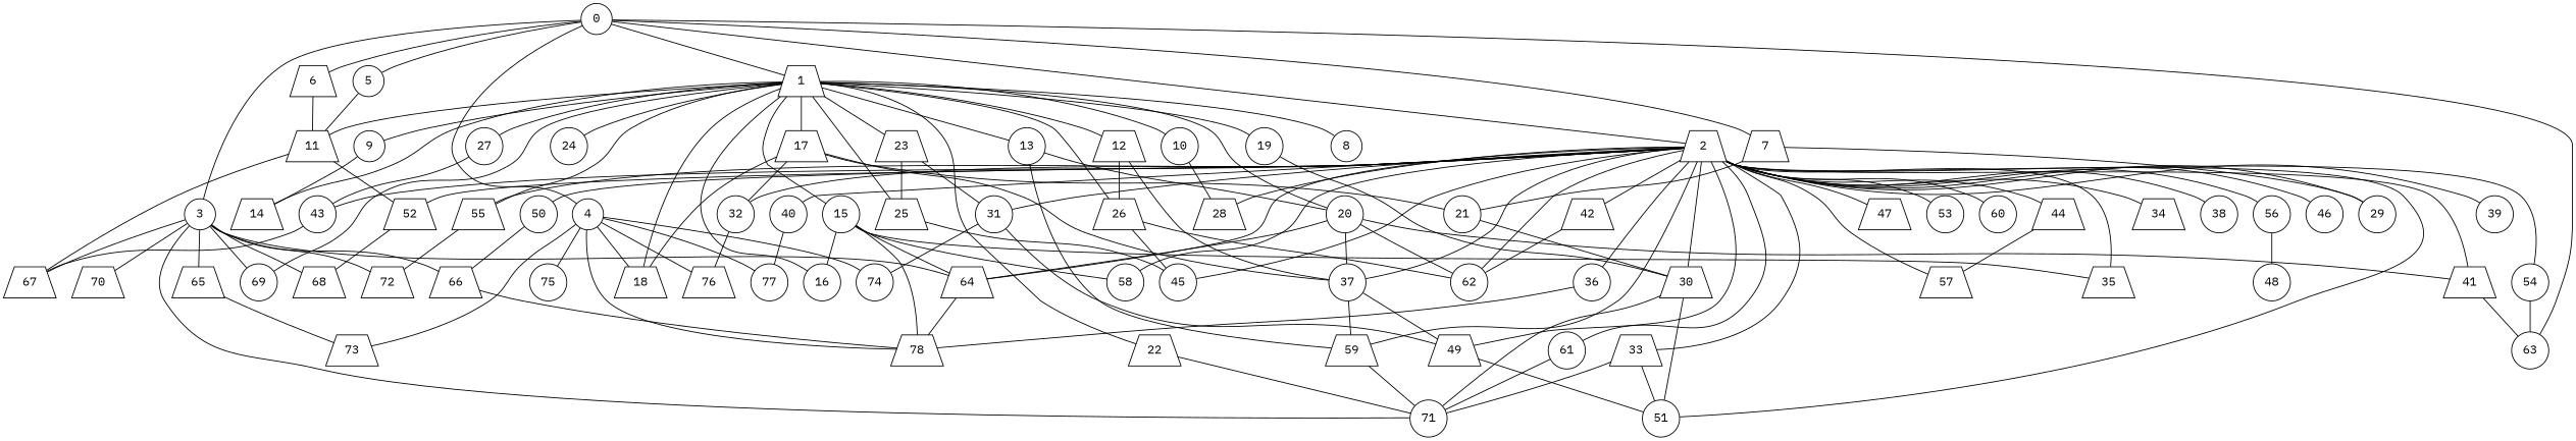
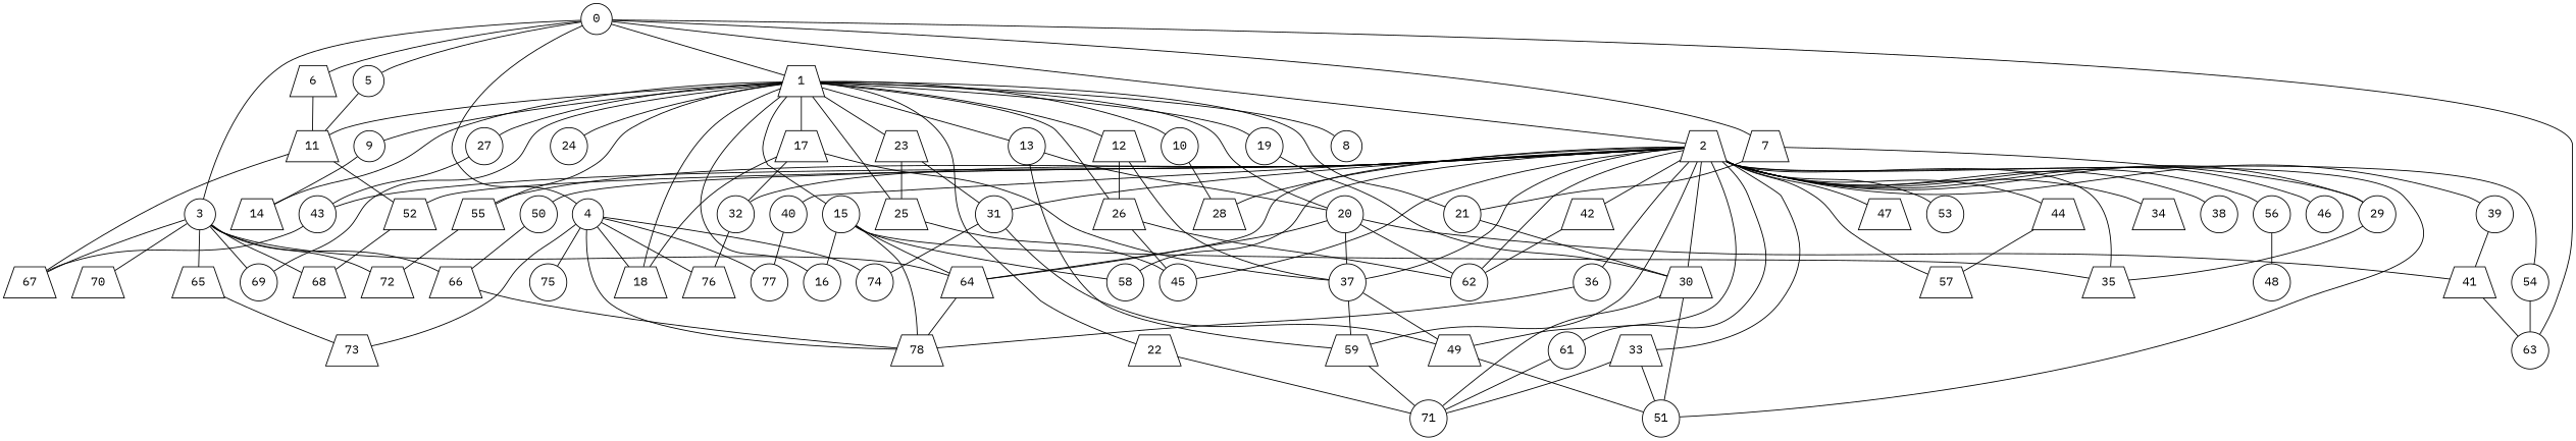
  graph {
    fontname="IBM Plex Mono"
    node [fontname="IBM Plex Mono" shape=circle]
    edge [fontname="IBM Plex Mono"]
    1 [shape=trapezium]
    0
    2 [shape=trapezium]
    3
    4
    5
    6 [shape=trapezium]
    7 [shape=trapezium]
    63
    8
    9
    10
    11 [shape=trapezium]
    12 [shape=trapezium]
    13
    14 [shape=trapezium]
    15
    16
    17 [shape=trapezium]
    18 [shape=trapezium]
    19
    20
    21
    22 [shape=trapezium]
    23 [shape=trapezium]
    24
    25 [shape=trapezium]
    26 [shape=trapezium]
    27
    55 [shape=trapezium]
    69
    28 [shape=trapezium]
    29
    30 [shape=trapezium]
    31
    32
    33 [shape=trapezium]
    34 [shape=trapezium]
    35 [shape=trapezium]
    36
    37
    38
    39
    40
    41 [shape=trapezium]
    42 [shape=trapezium]
    43
    44 [shape=trapezium]
    45
    46
    47 [shape=trapezium]
    49 [shape=trapezium]
    50
    51
    52 [shape=trapezium]
    53
    54
    56
    57 [shape=trapezium]
    58
    59 [shape=trapezium]
-   60
    61
    62
    64 [shape=trapezium]
    66 [shape=trapezium]
    67 [shape=trapezium]
    68 [shape=trapezium]
    70 [shape=trapezium]
    65 [shape=trapezium]
    72 [shape=trapezium]
    71
    73 [shape=trapezium]
    74
    75
    76 [shape=trapezium]
    77
    78 [shape=trapezium]
    48
    1 -- 8
    1 -- 9
    1 -- 10
    1 -- 11
    1 -- 12
    1 -- 13
    1 -- 14
    1 -- 15
    1 -- 16
    1 -- 17
    1 -- 18
    1 -- 19
    1 -- 20
-   17 -- 21
+   1 -- 21
    1 -- 22
    1 -- 23
    1 -- 24
    1 -- 25
    1 -- 26
    1 -- 27
    1 -- 55
    1 -- 69
    0 -- 1
    0 -- 2
    0 -- 3
    0 -- 4
    0 -- 5
    0 -- 6
    0 -- 7
    0 -- 63
    2 -- 55
    2 -- 28
    2 -- 29
    2 -- 30
    2 -- 31
    2 -- 32
    2 -- 33
    2 -- 34
    2 -- 35
    2 -- 36
    2 -- 37
    2 -- 38
    2 -- 39
    2 -- 40
-   2 -- 41
+   39 -- 41
    2 -- 42
    2 -- 43
    2 -- 44
    2 -- 45
    2 -- 46
    2 -- 47
    2 -- 49
    2 -- 50
    2 -- 51
    2 -- 52
    2 -- 53
    2 -- 54
    2 -- 56
    2 -- 57
    2 -- 58
    2 -- 59
-   2 -- 60
    2 -- 61
    2 -- 62
    2 -- 64
    3 -- 69
    3 -- 64
    3 -- 66
    3 -- 67
    3 -- 68
    3 -- 70
    3 -- 65
    3 -- 72
-   3 -- 71
    4 -- 18
    4 -- 73
    4 -- 74
    4 -- 75
    4 -- 76
    4 -- 77
    4 -- 78
    5 -- 11
    6 -- 11
    7 -- 21
    7 -- 29
    9 -- 14
    10 -- 28
    11 -- 52
    11 -- 67
    12 -- 26
    12 -- 37
    13 -- 20
    13 -- 59
    15 -- 16
    15 -- 35
    15 -- 58
    15 -- 64
    15 -- 78
    17 -- 18
    17 -- 32
    17 -- 37
    19 -- 30
    20 -- 37
    20 -- 41
    20 -- 62
    20 -- 64
    21 -- 30
    22 -- 71
    23 -- 25
    23 -- 31
    25 -- 45
    26 -- 45
    26 -- 62
    27 -- 43
    55 -- 72
+   29 -- 35
    30 -- 51
    30 -- 71
    31 -- 49
    31 -- 74
    32 -- 76
    33 -- 51
    33 -- 71
    36 -- 78
    37 -- 49
    37 -- 59
    40 -- 77
    41 -- 63
    42 -- 62
    43 -- 67
    44 -- 57
    49 -- 51
    50 -- 66
    52 -- 68
    54 -- 63
    56 -- 48
    59 -- 71
    61 -- 71
    64 -- 78
    66 -- 78
    65 -- 73
  }
